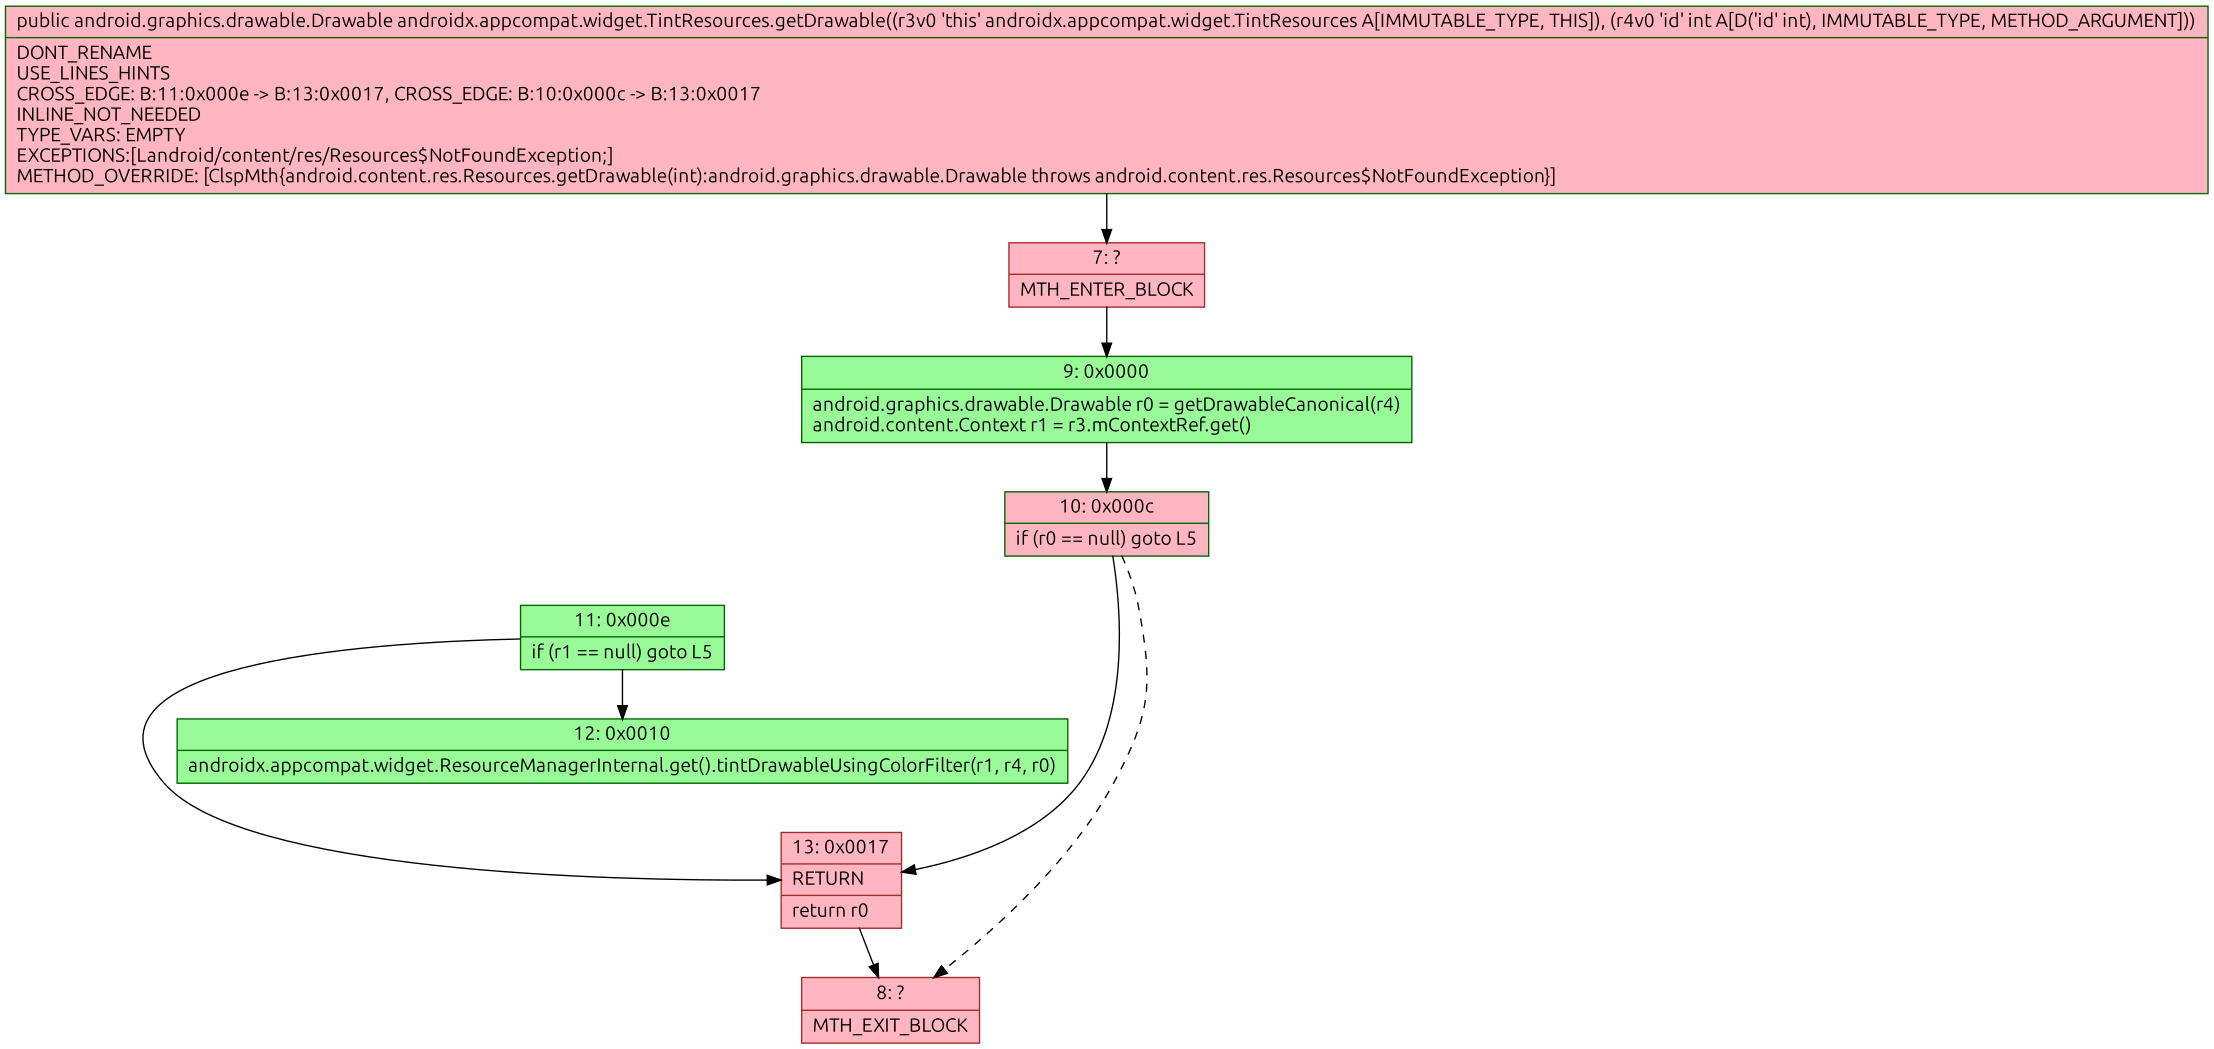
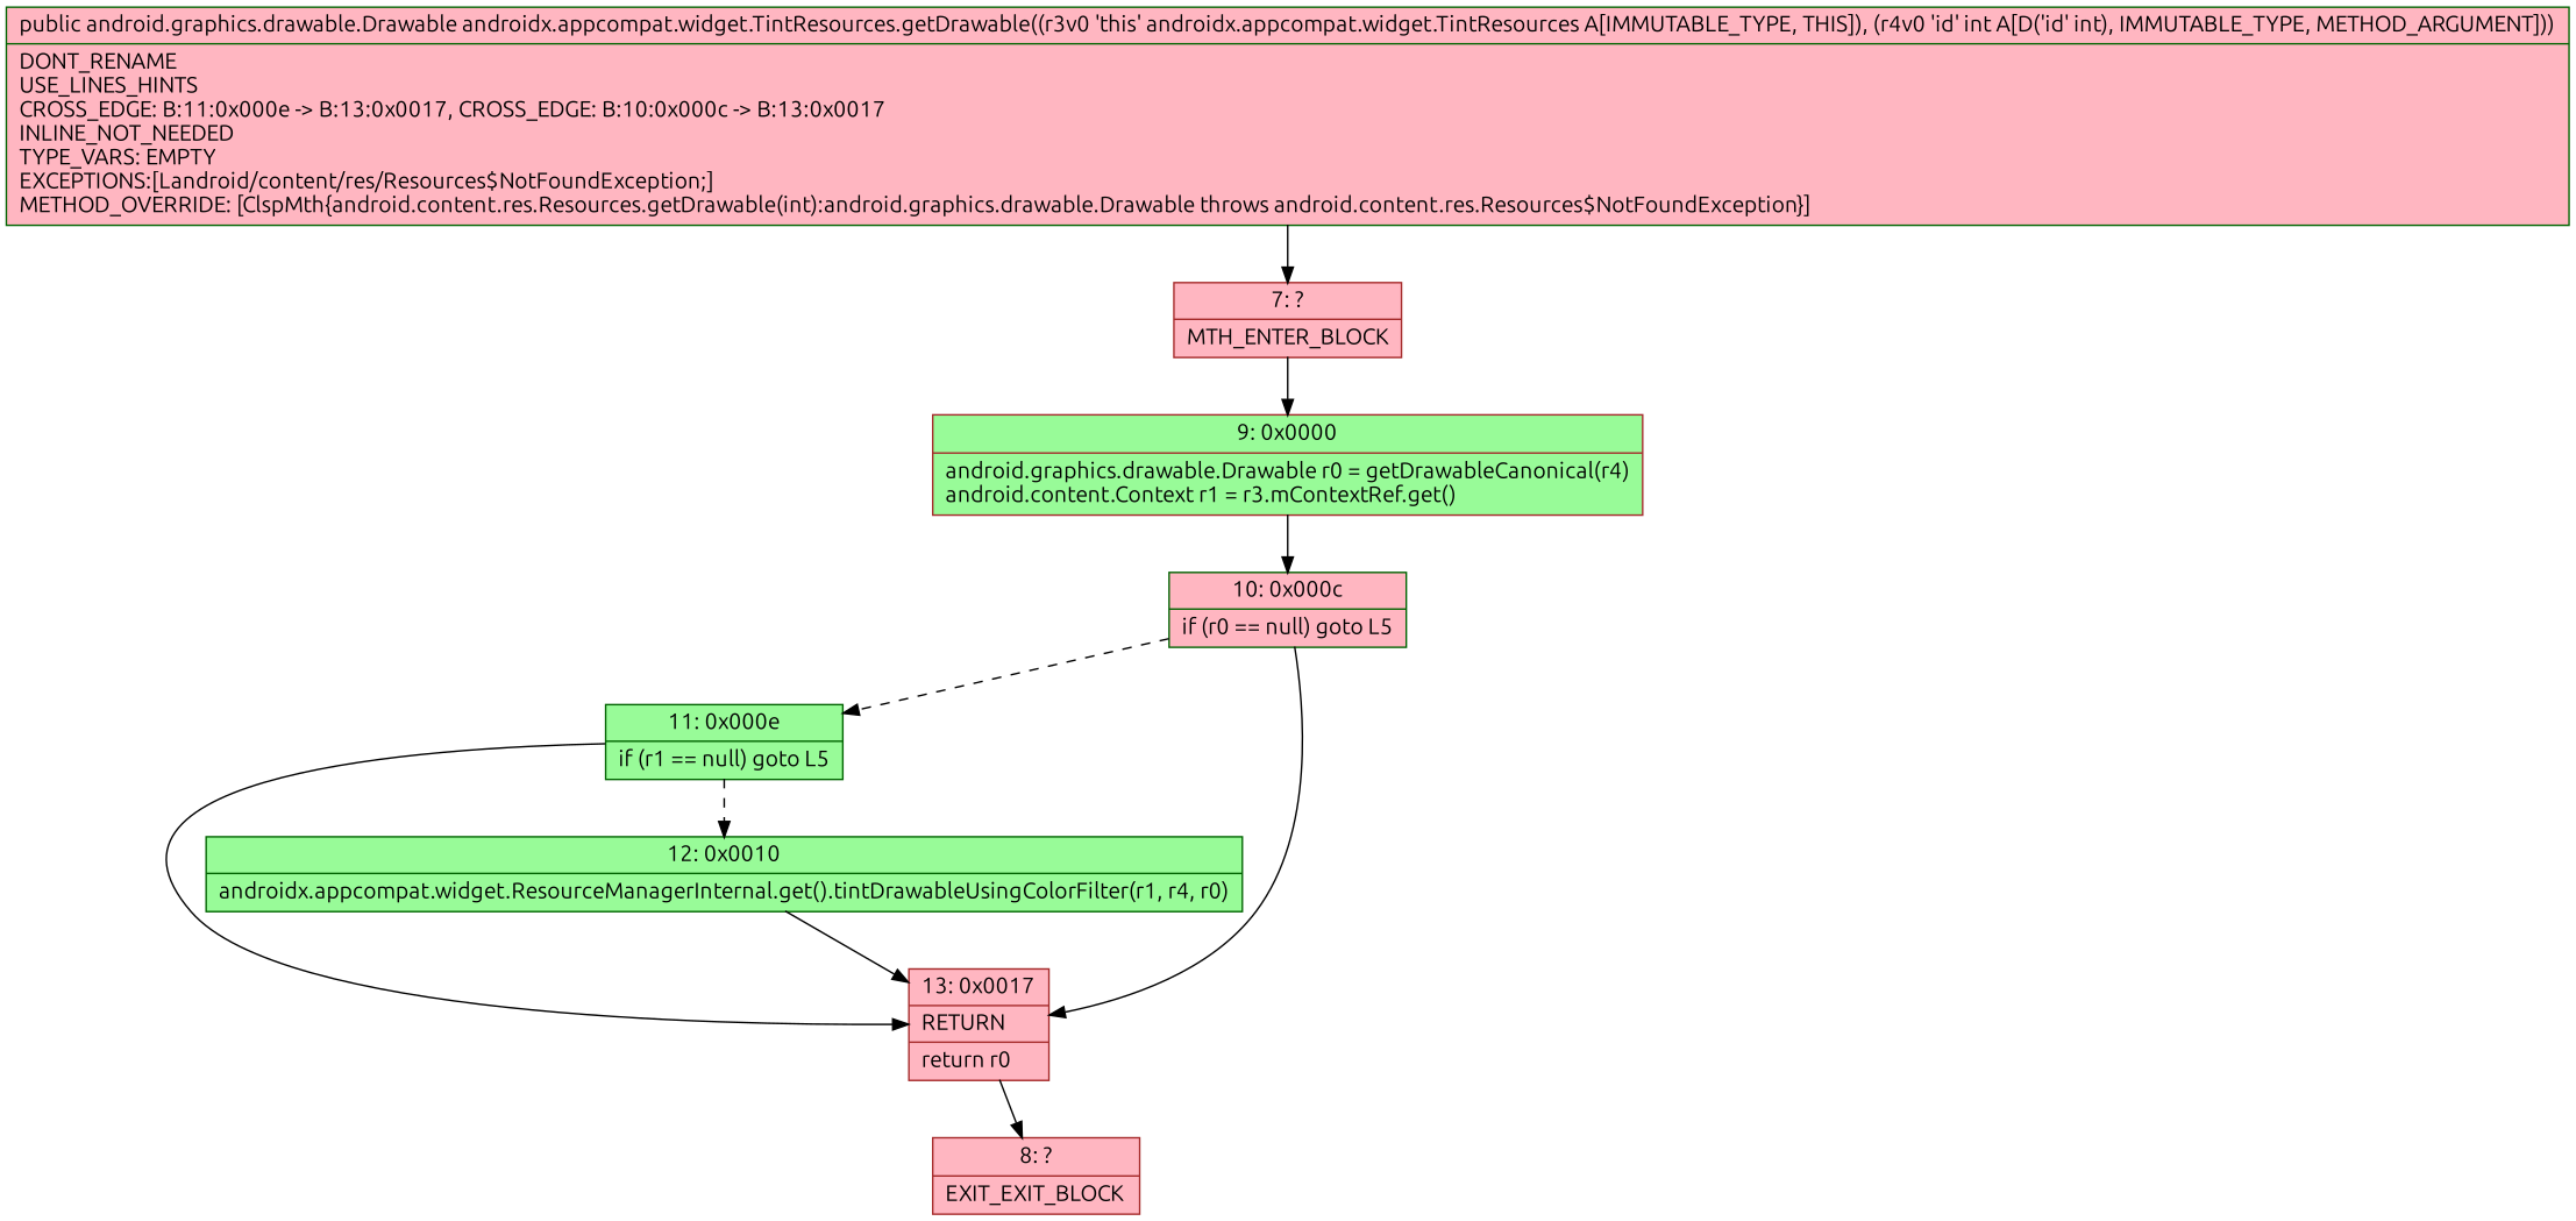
  digraph {
    fontname=Ubuntu
    node [color=darkgreen fillcolor=lightpink fontname=Ubuntu shape=record style=filled]
    edge [fontname=Ubuntu]
    n1 [color=brown label="{7\:\ ?|MTH_ENTER_BLOCK\l}"]
-   n2 [fillcolor=palegreen label="{9\:\ 0x0000|android.graphics.drawable.Drawable r0 = getDrawableCanonical(r4)\landroid.content.Context r1 = r3.mContextRef.get()\l}"]
+   n2 [color=brown fillcolor=palegreen label="{9\:\ 0x0000|android.graphics.drawable.Drawable r0 = getDrawableCanonical(r4)\landroid.content.Context r1 = r3.mContextRef.get()\l}"]
    n3 [label="{10\:\ 0x000c|if (r0 == null) goto L5\l}"]
    n4 [fillcolor=palegreen label="{11\:\ 0x000e|if (r1 == null) goto L5\l}"]
    n5 [color=brown label="{13\:\ 0x0017|RETURN\l|return r0\l}"]
    n6 [fillcolor=palegreen label="{12\:\ 0x0010|androidx.appcompat.widget.ResourceManagerInternal.get().tintDrawableUsingColorFilter(r1, r4, r0)\l}"]
-   n7 [color=brown label="{8\:\ ?|MTH_EXIT_BLOCK\l}"]
+   n7 [color=brown label="{8\:\ ?|EXIT_EXIT_BLOCK\l}"]
    n8 [label="{public android.graphics.drawable.Drawable androidx.appcompat.widget.TintResources.getDrawable((r3v0 'this' androidx.appcompat.widget.TintResources A[IMMUTABLE_TYPE, THIS]), (r4v0 'id' int A[D('id' int), IMMUTABLE_TYPE, METHOD_ARGUMENT]))  | DONT_RENAME\lUSE_LINES_HINTS\lCROSS_EDGE: B:11:0x000e \-\> B:13:0x0017, CROSS_EDGE: B:10:0x000c \-\> B:13:0x0017\lINLINE_NOT_NEEDED\lTYPE_VARS: EMPTY\lEXCEPTIONS:[Landroid\/content\/res\/Resources$NotFoundException;]\lMETHOD_OVERRIDE: [ClspMth\{android.content.res.Resources.getDrawable(int):android.graphics.drawable.Drawable throws android.content.res.Resources$NotFoundException\}]\l}"]
    n1 -> n2
    n2 -> n3
-   n3 -> n7 [style=dashed]
+   n3 -> n4 [style=dashed]
    n3 -> n5
    n4 -> n5
-   n4 -> n6 [style=solid]
+   n4 -> n6 [style=dashed]
    n5 -> n7
+   n6 -> n5
    n8 -> n1
  }
